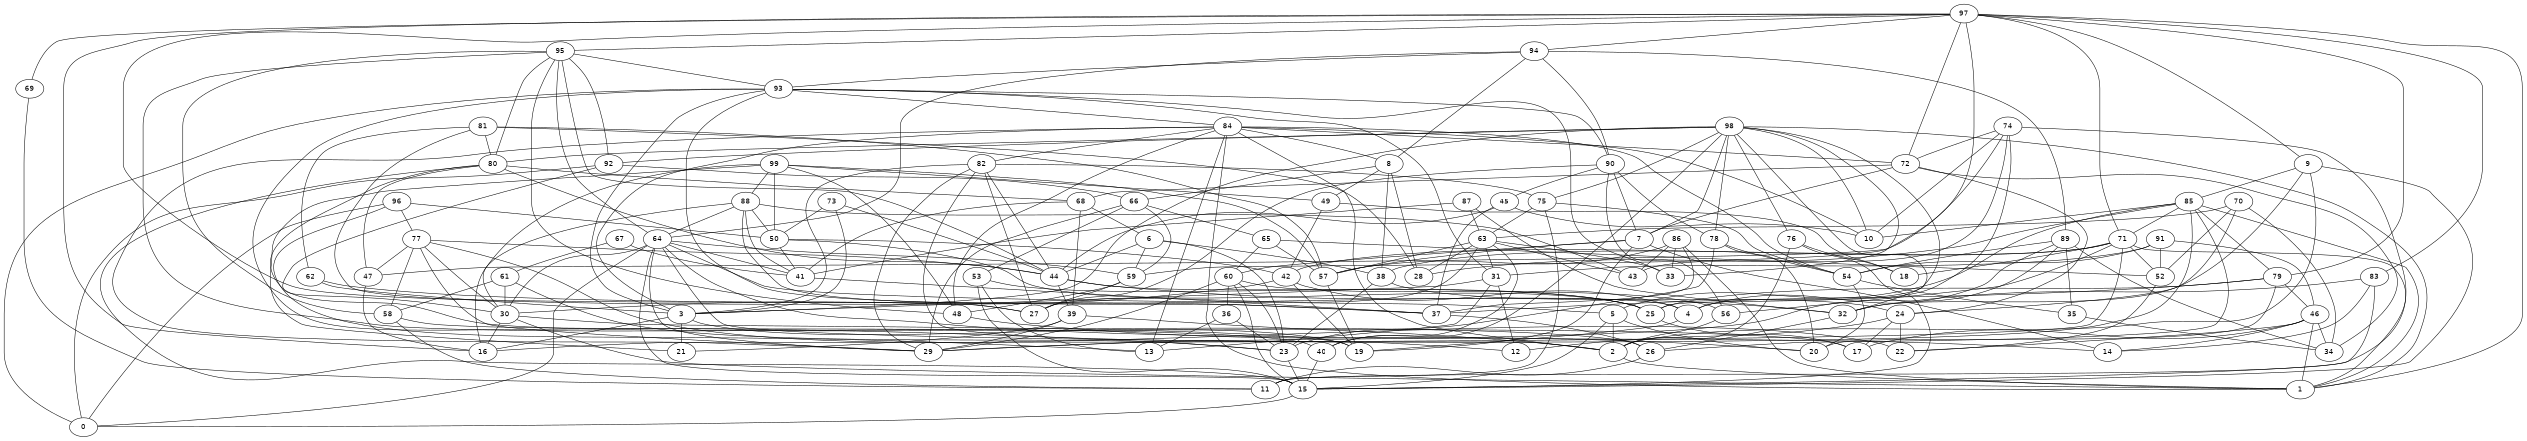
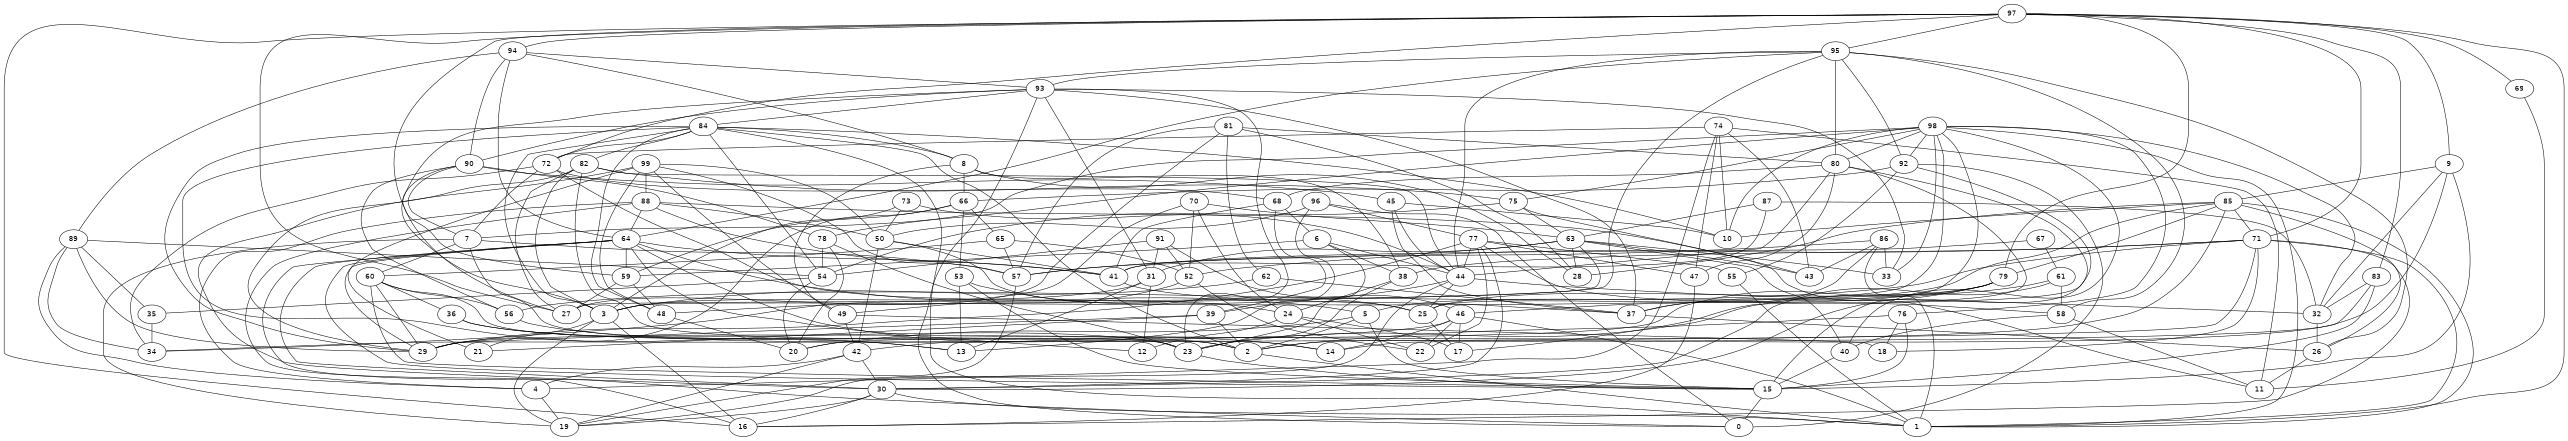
  digraph {
    fontname="DejaVu Sans"
    node [fontname="DejaVu Sans"]
    edge [color=black dir=none fontname="DejaVu Sans"]
    73
    3
    50
    44
    21
    19
    16
    42
    25
    41
    99
    30
    49
    57
    88
    48
    1
    18
    77
    58
    47
+   55
    29
    22
    40
    11
    39
    32
    4
    79
    63
    46
    37
    20
    43
    33
    28
    27
    31
    61
    23
    15
    13
    12
    94
    8
    89
    90
    64
    93
    66
    38
    54
    35
    97
    69
    72
    59
    95
    83
    9
    71
    7
    24
    34
    68
    92
    80
    26
    65
    60
    52
    56
    36
    14
    78
    45
    2
    98
    10
    75
    76
    0
    17
    67
    6
    5
    53
    70
    91
    62
    84
    82
    85
    87
    86
    74
    81
    96
    subgraph sub_1 {
      73
      3
      50
      44
      21
      19
      16
      42
      25
      41
      99
      30
      49
      57
      88
      48
      1
      18
      77
      58
      47
+     55
      29
      22
      40
      11
      39
      32
      4
      79
      63
      46
      37
      20
      43
      33
      28
      27
      31
      61
      23
      15
      13
      12
      94
      8
      89
      90
      64
      93
      66
      38
      54
      35
      97
      69
      72
      59
      95
      83
      9
      71
      7
      24
      34
      68
      92
      80
      26
      65
      60
      52
      56
      36
      14
      78
      45
      2
      98
      10
      75
      76
      0
      17
      67
      6
      5
      53
      70
      91
      62
      84
      82
      85
      87
      86
      74
      81
      96
    }
    73 -> 3
    73 -> 50
    73 -> 44
    3 -> 21
    3 -> 19
    3 -> 16
    50 -> 42
    50 -> 25
    50 -> 41
+   44 -> 19
    44 -> 25
    44 -> 39
    44 -> 32
    42 -> 19
    42 -> 30
    42 -> 4
    25 -> 17
    41 -> 37
    99 -> 50
    99 -> 21
    99 -> 30
    99 -> 49
    99 -> 57
    99 -> 88
    99 -> 48
    30 -> 19
    30 -> 16
    30 -> 1
    49 -> 42
    49 -> 18
    57 -> 19
    88 -> 50
    88 -> 16
    88 -> 41
    88 -> 4
    88 -> 43
    88 -> 64
    48 -> 20
    77 -> 44
    77 -> 30
    77 -> 58
    77 -> 47
+   77 -> 55
    77 -> 29
    77 -> 22
    58 -> 40
    58 -> 11
    47 -> 16
+   55 -> 1
    40 -> 15
    39 -> 21
    39 -> 29
    39 -> 2
    32 -> 26
    4 -> 19
    79 -> 25
    79 -> 46
    79 -> 37
    79 -> 20
    63 -> 57
    63 -> 40
    63 -> 43
    63 -> 33
    63 -> 28
    63 -> 27
    63 -> 31
    46 -> 1
    46 -> 22
    46 -> 34
    46 -> 14
    46 -> 17
    37 -> 26
    31 -> 3
    31 -> 13
    31 -> 12
    61 -> 30
    61 -> 58
    61 -> 23
    23 -> 15
    15 -> 0
    94 -> 8
    94 -> 89
    94 -> 90
    94 -> 64
    94 -> 93
    8 -> 49
    8 -> 28
    8 -> 66
    8 -> 38
    89 -> 29
    89 -> 4
    89 -> 54
    89 -> 35
    89 -> 34
    90 -> 27
    90 -> 7
    90 -> 56
    90 -> 78
    90 -> 45
    64 -> 41
    64 -> 30
    64 -> 29
    64 -> 15
    64 -> 12
    64 -> 59
    64 -> 14
    64 -> 0
    64 -> 5
    93 -> 3
    93 -> 37
    93 -> 33
    93 -> 31
    93 -> 23
    93 -> 90
    93 -> 0
    93 -> 84
    66 -> 29
    66 -> 59
    66 -> 65
    66 -> 53
    38 -> 23
    38 -> 24
    54 -> 20
    54 -> 35
    35 -> 34
    97 -> 16
    97 -> 1
    97 -> 79
    97 -> 27
    97 -> 94
    97 -> 69
    97 -> 72
    97 -> 59
    97 -> 95
    97 -> 83
    97 -> 9
    97 -> 71
    69 -> 11
    72 -> 7
    72 -> 24
    72 -> 34
    72 -> 68
    59 -> 48
    59 -> 27
    95 -> 44
    95 -> 48
    95 -> 58
    95 -> 64
    95 -> 93
    95 -> 92
    95 -> 80
    95 -> 26
    83 -> 32
    83 -> 15
    83 -> 14
    9 -> 32
    9 -> 15
    9 -> 2
    9 -> 85
    71 -> 16
    71 -> 42
    71 -> 1
    71 -> 18
    71 -> 38
    71 -> 52
    71 -> 56
    7 -> 19
    7 -> 57
    7 -> 60
    7 -> 14
    24 -> 22
    24 -> 12
    24 -> 17
    68 -> 41
    68 -> 39
    68 -> 6
    92 -> 30
+   92 -> 55
    92 -> 66
    92 -> 0
    80 -> 44
    80 -> 47
    80 -> 15
    80 -> 68
    80 -> 17
    26 -> 11
    65 -> 57
    65 -> 60
    65 -> 52
    60 -> 29
    60 -> 23
    60 -> 15
    60 -> 56
    60 -> 36
+   52 -> 49
    52 -> 22
    56 -> 2
    36 -> 23
    36 -> 13
    78 -> 20
    78 -> 23
    78 -> 54
    45 -> 44
    45 -> 37
    45 -> 10
    2 -> 1
    98 -> 3
    98 -> 25
    98 -> 1
    98 -> 40
    98 -> 32
    98 -> 33
    98 -> 7
    98 -> 92
    98 -> 80
    98 -> 78
    98 -> 10
    98 -> 75
    98 -> 76
    75 -> 11
    75 -> 63
    75 -> 54
    76 -> 18
    76 -> 15
    76 -> 2
    67 -> 41
    67 -> 61
    6 -> 44
    6 -> 23
    6 -> 38
    6 -> 59
    5 -> 20
    5 -> 15
    5 -> 2
    53 -> 25
    53 -> 15
    53 -> 13
    70 -> 63
    70 -> 24
    70 -> 34
    70 -> 52
    91 -> 46
    91 -> 31
    91 -> 54
    91 -> 52
    62 -> 3
    62 -> 37
    84 -> 3
    84 -> 48
    84 -> 1
    84 -> 29
    84 -> 13
    84 -> 8
    84 -> 54
    84 -> 72
    84 -> 2
    84 -> 10
    84 -> 82
    82 -> 3
    82 -> 44
    82 -> 29
    82 -> 27
    82 -> 2
    82 -> 75
    85 -> 1
    85 -> 29
    85 -> 79
    85 -> 28
    85 -> 71
    85 -> 26
    85 -> 10
    85 -> 5
    87 -> 41
    87 -> 32
    87 -> 63
    86 -> 57
    86 -> 1
    86 -> 37
    86 -> 43
    86 -> 33
    74 -> 47
    74 -> 11
    74 -> 4
    74 -> 43
    74 -> 72
    74 -> 10
    81 -> 57
    81 -> 28
    81 -> 27
    81 -> 80
    81 -> 62
    96 -> 50
    96 -> 77
    96 -> 13
    96 -> 0
  }
